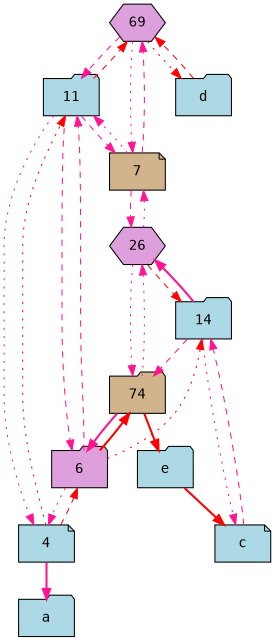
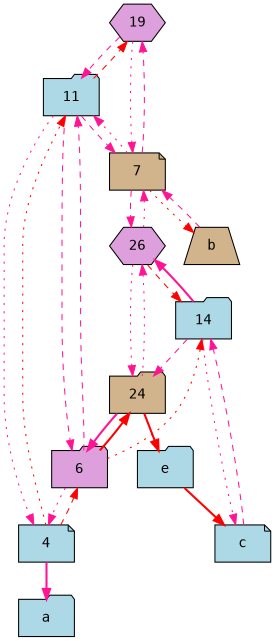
  digraph {
    fontname="DejaVu Sans Mono"
    node [fillcolor=lightblue fontname="DejaVu Sans Mono" shape=folder style=filled]
    edge [color=deeppink fontname="DejaVu Sans Mono" style=dashed]
-   19 [fillcolor=plum shape=hexagon label=69]
+   19 [fillcolor=plum shape=hexagon]
    11
    6 [fillcolor=plum]
    4 [shape=note]
    n5 [fillcolor=tan label=7 shape=note]
-   d
-   24 [fillcolor=tan label=74]
+   24 [fillcolor=tan]
    14
    a
    n10 [fillcolor=plum label=26 shape=hexagon]
+   b [fillcolor=tan shape=trapezium]
    e
    c [shape=note]
    19 -> 11
    19 -> n5 [style=dotted]
-   19 -> d [color=red style=dotted]
    11 -> 19 [color=red]
    11 -> 6
    11 -> 4 [style=dotted]
    11 -> n5
    6 -> 11
    6 -> 4 [style=dotted]
    6 -> 24 [color=red style=bold]
    6 -> 14 [color=red style=dotted]
    4 -> 11 [color=red style=dotted]
    4 -> 6 [color=red]
    4 -> a [style=bold]
    n5 -> 19
    n5 -> 11 [style=dotted]
    n5 -> n10
-   d -> 19 [color=red]
+   n5 -> b [color=red style=dotted]
    24 -> 6 [style=bold]
    24 -> n10 [style=dotted]
    24 -> e [color=red style=bold]
    14 -> 24
    14 -> n10 [style=bold]
    14 -> c [style=dotted]
    n10 -> n5 [style=dotted]
    n10 -> 24 [style=dotted]
    n10 -> 14 [color=red]
+   b -> n5
    e -> c [color=red style=bold]
    c -> 14
  }
